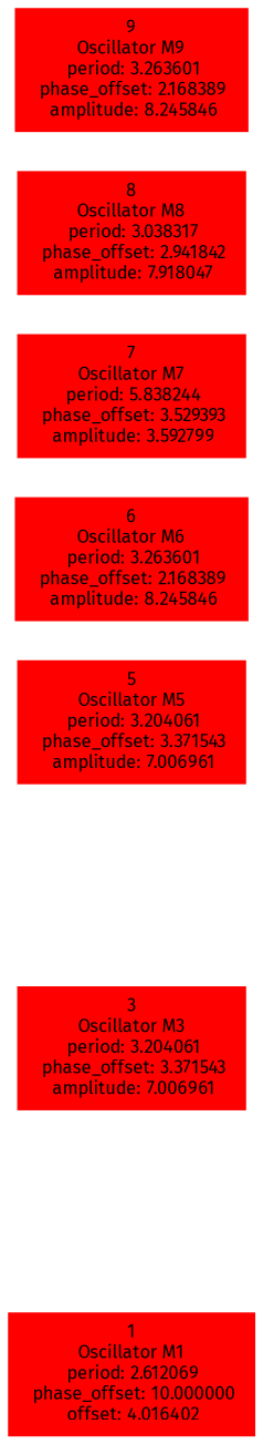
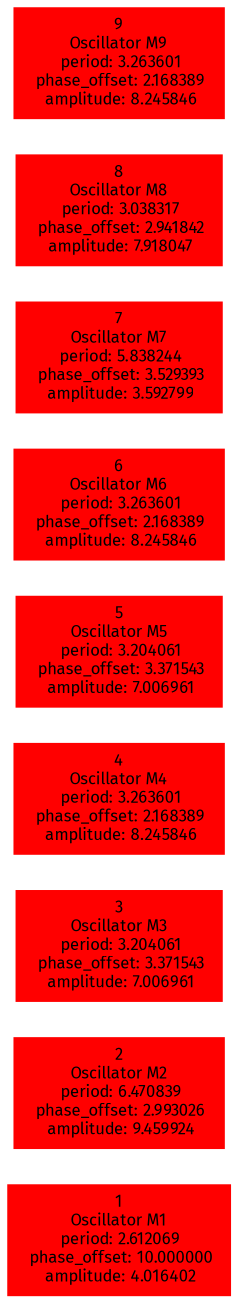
  digraph {
    forcelabels=true
    rankdir=LR
    fontname="Fira Sans"
    node [color=red fontsize=8 shape=box style=filled fontname="Fira Sans"]
-   n1 [label=<1<BR />Oscillator M1<BR /> period: 2.612069<BR /> phase_offset: 10.000000<BR /> offset: 4.016402>]
+   n1 [label=<1<BR />Oscillator M1<BR /> period: 2.612069<BR /> phase_offset: 10.000000<BR /> amplitude: 4.016402>]
+   n2 [label=<2<BR />Oscillator M2<BR /> period: 6.470839<BR /> phase_offset: 2.993026<BR /> amplitude: 9.459924>]
    n3 [label=<3<BR />Oscillator M3<BR /> period: 3.204061<BR /> phase_offset: 3.371543<BR /> amplitude: 7.006961>]
+   n4 [label=<4<BR />Oscillator M4<BR /> period: 3.263601<BR /> phase_offset: 2.168389<BR /> amplitude: 8.245846>]
    n5 [label=<5<BR />Oscillator M5<BR /> period: 3.204061<BR /> phase_offset: 3.371543<BR /> amplitude: 7.006961>]
    n6 [label=<6<BR />Oscillator M6<BR /> period: 3.263601<BR /> phase_offset: 2.168389<BR /> amplitude: 8.245846>]
    n7 [label=<7<BR />Oscillator M7<BR /> period: 5.838244<BR /> phase_offset: 3.529393<BR /> amplitude: 3.592799>]
    n8 [label=<8<BR />Oscillator M8<BR /> period: 3.038317<BR /> phase_offset: 2.941842<BR /> amplitude: 7.918047>]
    n9 [label=<9<BR />Oscillator M9<BR /> period: 3.263601<BR /> phase_offset: 2.168389<BR /> amplitude: 8.245846>]
  }
